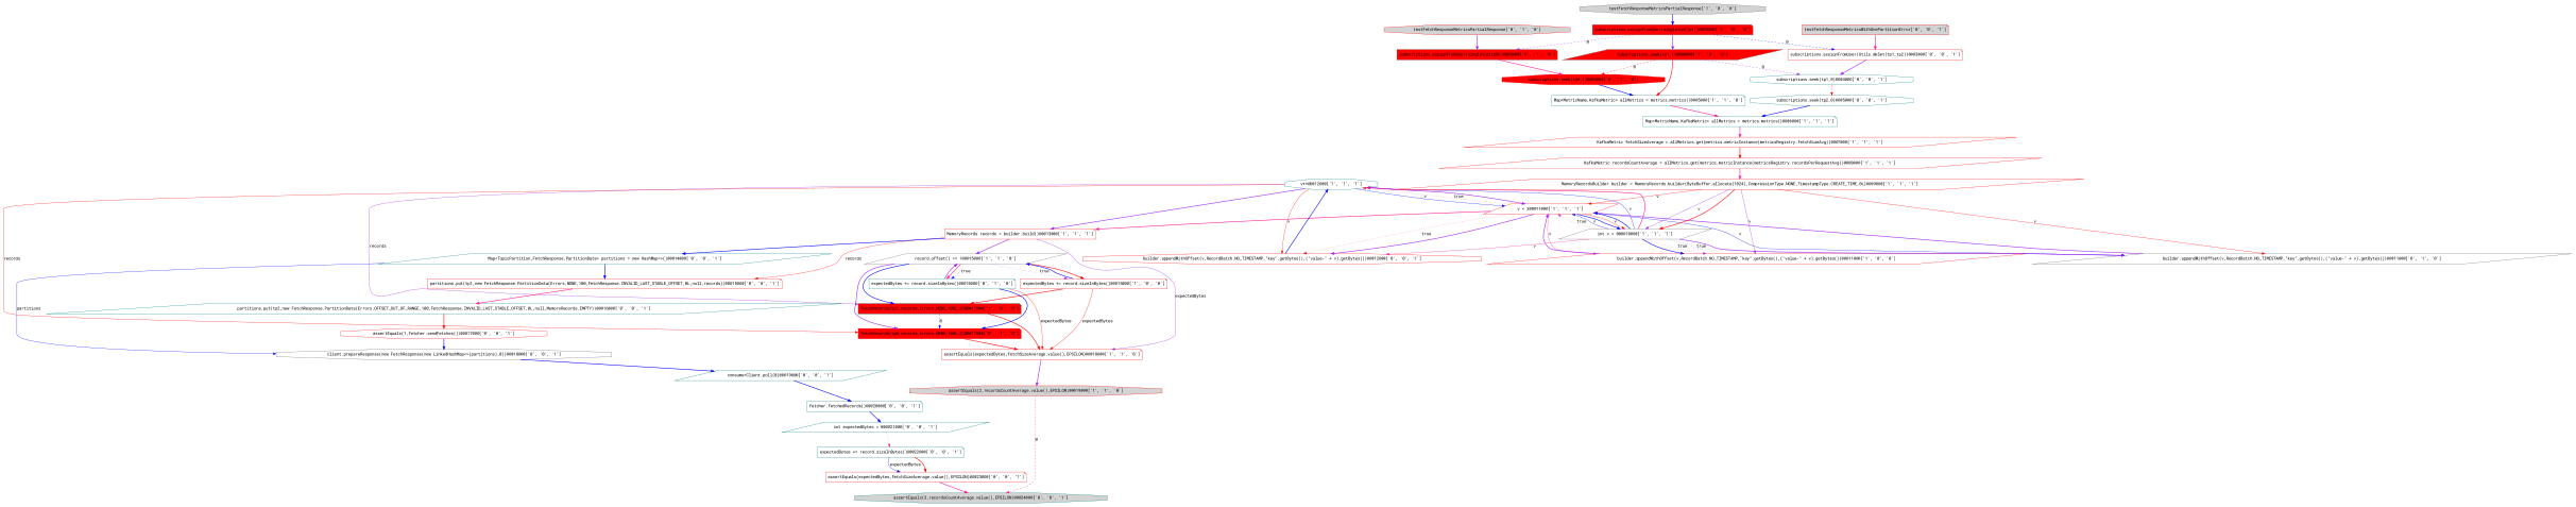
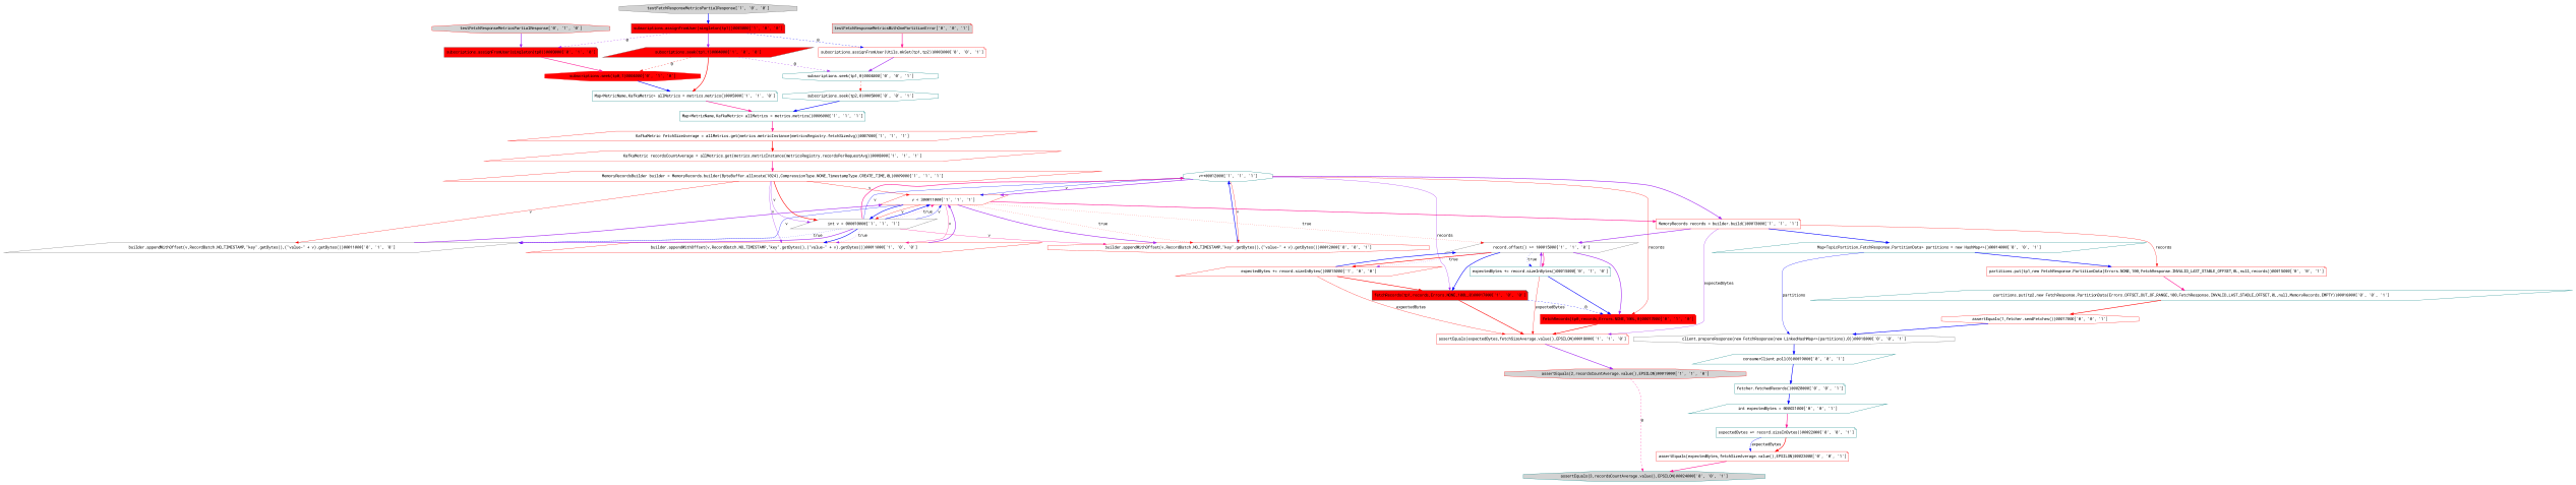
  digraph {
    fontname="Roboto Mono"
    node [color=red fillcolor=white fontname="Roboto Mono" shape=note style=filled]
    edge [color=blue fontname="Roboto Mono" style=bold]
    n1 [fillcolor=red label="fetchRecords(tp0,records,Errors.NONE,100L,0)@@@17@@@['0', '1', '0']"]
    n2 [label="assertEquals(expectedBytes,fetchSizeAverage.value(),EPSILON)@@@18@@@['1', '1', '0']"]
    n3 [fillcolor=lightgray label="assertEquals(2,recordsCountAverage.value(),EPSILON)@@@19@@@['1', '1', '0']" shape=octagon]
    n4 [label="v < 3@@@11@@@['1', '1', '1']" shape=parallelogram]
    n5 [color=gray40 label="builder.appendWithOffset(v,RecordBatch.NO_TIMESTAMP,\"key\".getBytes(),(\"value-\" + v).getBytes())@@@11@@@['0', '1', '0']" shape=parallelogram]
    n6 [label="builder.appendWithOffset(v,RecordBatch.NO_TIMESTAMP,\"key\".getBytes(),(\"value-\" + v).getBytes())@@@11@@@['1', '0', '0']" shape=parallelogram]
    n7 [label="MemoryRecords records = builder.build()@@@13@@@['1', '1', '1']"]
    n8 [color=teal label="v++@@@12@@@['1', '1', '1']" shape=octagon]
    n9 [color=gray40 label="int v = 0@@@10@@@['1', '1', '1']" shape=parallelogram]
    n10 [label="builder.appendWithOffset(v,RecordBatch.NO_TIMESTAMP,\"key\".getBytes(),(\"value-\" + v).getBytes())@@@12@@@['0', '0', '1']" shape=octagon]
    n11 [color=gray40 label="record.offset() >= 1@@@15@@@['1', '1', '0']" shape=parallelogram]
    n12 [label="partitions.put(tp1,new FetchResponse.PartitionData(Errors.NONE,100,FetchResponse.INVALID_LAST_STABLE_OFFSET,0L,null,records))@@@15@@@['0', '0', '1']"]
    n13 [color=teal label="Map<TopicPartition,FetchResponse.PartitionData> partitions = new HashMap<>()@@@14@@@['0', '0', '1']" shape=parallelogram]
    n14 [color=teal fillcolor=red label="fetchRecords(tp1,records,Errors.NONE,100L,0)@@@17@@@['1', '0', '0']"]
    n15 [color=teal label="Map<MetricName,KafkaMetric> allMetrics = metrics.metrics()@@@6@@@['1', '1', '1']"]
    n16 [label="KafkaMetric fetchSizeAverage = allMetrics.get(metrics.metricInstance(metricsRegistry.fetchSizeAvg))@@@7@@@['1', '1', '1']" shape=parallelogram]
    n17 [label="KafkaMetric recordsCountAverage = allMetrics.get(metrics.metricInstance(metricsRegistry.recordsPerRequestAvg))@@@8@@@['1', '1', '1']" shape=parallelogram]
    n18 [color=gray40 fillcolor=lightgray label="testFetchResponseMetricsPartialResponse['1', '0', '0']" shape=octagon]
    n19 [color=gray40 fillcolor=red label="subscriptions.assignFromUser(singleton(tp1))@@@3@@@['1', '0', '0']"]
    n20 [color=gray40 fillcolor=red label="subscriptions.seek(tp1,1)@@@4@@@['1', '0', '0']" shape=parallelogram]
    n21 [color=gray40 fillcolor=red label="subscriptions.assignFromUser(singleton(tp0))@@@3@@@['0', '1', '0']"]
    n22 [label="subscriptions.assignFromUser(Utils.mkSet(tp1,tp2))@@@3@@@['0', '0', '1']"]
    n23 [color=teal label="subscriptions.seek(tp2,0)@@@5@@@['0', '0', '1']" shape=octagon]
-   n24 [label="expectedBytes += record.sizeInBytes()@@@15@@@['1', '0', '0']"]
+   n24 [label="expectedBytes += record.sizeInBytes()@@@15@@@['1', '0', '0']" shape=parallelogram]
    n25 [color=teal label="expectedBytes += record.sizeInBytes()@@@15@@@['0', '1', '0']"]
    n26 [color=teal fillcolor=lightgray label="assertEquals(3,recordsCountAverage.value(),EPSILON)@@@24@@@['0', '0', '1']" shape=octagon]
    n27 [fillcolor=red label="subscriptions.seek(tp0,1)@@@4@@@['0', '1', '0']" shape=octagon]
    n28 [color=teal label="Map<MetricName,KafkaMetric> allMetrics = metrics.metrics()@@@5@@@['1', '1', '0']"]
    n29 [color=teal label="subscriptions.seek(tp1,0)@@@4@@@['0', '0', '1']" shape=octagon]
    n30 [label="assertEquals(expectedBytes,fetchSizeAverage.value(),EPSILON)@@@23@@@['0', '0', '1']"]
    n31 [label="MemoryRecordsBuilder builder = MemoryRecords.builder(ByteBuffer.allocate(1024),CompressionType.NONE,TimestampType.CREATE_TIME,0L)@@@9@@@['1', '1', '1']" shape=parallelogram]
    n32 [color=teal label="int expectedBytes = 0@@@21@@@['0', '0', '1']" shape=parallelogram]
    n33 [color=teal label="expectedBytes += record.sizeInBytes()@@@22@@@['0', '0', '1']"]
    n34 [color=teal label="partitions.put(tp2,new FetchResponse.PartitionData(Errors.OFFSET_OUT_OF_RANGE,100,FetchResponse.INVALID_LAST_STABLE_OFFSET,0L,null,MemoryRecords.EMPTY))@@@16@@@['0', '0', '1']" shape=parallelogram]
    n35 [label="assertEquals(1,fetcher.sendFetches())@@@17@@@['0', '0', '1']" shape=octagon]
    n36 [color=gray40 label="client.prepareResponse(new FetchResponse(new LinkedHashMap<>(partitions),0))@@@18@@@['0', '0', '1']" shape=octagon]
    n37 [color=teal label="consumerClient.poll(0)@@@19@@@['0', '0', '1']" shape=parallelogram]
    n38 [fillcolor=lightgray label="testFetchResponseMetricsPartialResponse['0', '1', '0']" shape=octagon]
    n39 [color=teal label="fetcher.fetchedRecords()@@@20@@@['0', '0', '1']"]
    n40 [fillcolor=lightgray label="testFetchResponseMetricsWithOnePartitionError['0', '0', '1']"]
    n1 -> n2 [color=red]
    n2 -> n3 [color=purple]
    n3 -> n26 [color=deeppink label=0 style=dashed]
    n4 -> n5 [label=v style=solid]
    n4 -> n6 [color=deeppink label=v style=solid]
    n4 -> n7 [color=deeppink]
-   n4 -> n8 [color=red label=true style=dotted]
+   n4 -> n11 [color=red label=true style=dotted]
    n4 -> n9
    n4 -> n9 [color=red label=v style=solid]
    n4 -> n10 [color=red label=true style=dotted]
    n4 -> n10 [color=purple]
    n5 -> n4 [color=purple]
    n6 -> n4 [color=purple]
    n7 -> n2 [color=purple label=expectedBytes style=solid]
    n7 -> n11 [color=purple]
    n7 -> n12 [color=red label=records style=solid]
    n7 -> n13
    n8 -> n1 [color=red label=records style=solid]
    n8 -> n4 [color=purple]
    n8 -> n4 [label=v style=solid]
    n8 -> n7 [color=purple]
    n8 -> n10 [color=red label=v style=solid]
    n8 -> n14 [color=purple label=records style=solid]
    n9 -> n4
    n9 -> n4 [color=deeppink label=true style=dotted]
    n9 -> n4 [label=v style=solid]
    n9 -> n5 [label=true style=dotted]
    n9 -> n5 [color=purple]
    n9 -> n6 [color=purple label=true style=dotted]
    n9 -> n6
    n9 -> n8 [label=v style=solid]
    n9 -> n8 [color=deeppink]
    n9 -> n10 [color=deeppink label=v style=solid]
    n10 -> n8
    n11 -> n1 [color=purple]
    n11 -> n14
    n11 -> n24 [color=red]
    n11 -> n24 [color=purple label=true style=dotted]
    n11 -> n25 [color=deeppink]
    n11 -> n25 [label=true style=dotted]
    n12 -> n34 [color=deeppink]
    n13 -> n12
    n13 -> n36 [label=partitions style=solid]
    n14 -> n1 [label=0 style=dashed]
    n14 -> n2 [color=red]
    n15 -> n16 [color=deeppink]
    n16 -> n17 [color=red]
    n17 -> n31 [color=deeppink]
    n18 -> n19
    n19 -> n20 [color=purple]
    n19 -> n21 [color=purple label=0 style=dashed]
    n19 -> n22 [label=0 style=dashed]
    n20 -> n27 [color=red label=0 style=dashed]
    n20 -> n28 [color=red]
    n20 -> n29 [color=purple label=0 style=dashed]
    n21 -> n27 [color=deeppink]
    n22 -> n29 [color=purple]
    n23 -> n15
    n24 -> n2 [color=red label=expectedBytes style=solid]
    n24 -> n11
    n24 -> n14 [color=red]
    n25 -> n1
    n25 -> n2 [color=red label=expectedBytes style=solid]
    n25 -> n11 [color=purple]
    n27 -> n28
    n28 -> n15 [color=deeppink]
    n29 -> n23 [color=red style=dashed]
    n30 -> n26 [color=deeppink]
    n31 -> n4 [color=red label=v style=solid]
    n31 -> n5 [color=red label=v style=solid]
    n31 -> n6 [color=purple label=v style=solid]
    n31 -> n9 [color=purple label=v style=solid]
    n31 -> n9 [color=red]
-   n32 -> n33 [color=deeppink style=dotted]
+   n32 -> n33 [color=deeppink]
    n33 -> n30 [color=red]
    n33 -> n30 [label=expectedBytes style=solid]
    n34 -> n35 [color=red]
    n35 -> n36
    n36 -> n37
    n37 -> n39
    n38 -> n21 [color=purple]
    n39 -> n32
    n40 -> n22 [color=deeppink]
  }
